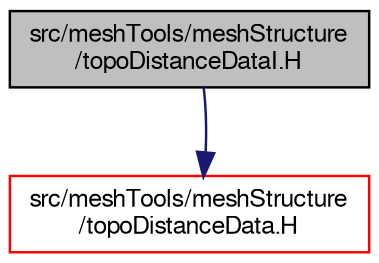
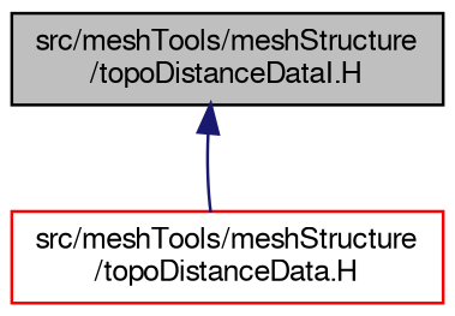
  digraph {
    node [fontname=FreeSans fontsize=10 shape=record]
    n1 [color=black fillcolor=grey75 fontcolor=black height=0.2 label="src/meshTools/meshStructure\l/topoDistanceDataI.H" style=filled width=0.4]
    n2 [color=red height=0.2 label="src/meshTools/meshStructure\l/topoDistanceData.H" width=0.4]
-   n2 -> n1 [color=midnightblue dir=back fontname=FreeSans fontsize=10 labelfontname=FreeSans labelfontsize=10 style=solid]
+   n1 -> n2 [color=midnightblue dir=back fontname=FreeSans fontsize=10 labelfontname=FreeSans labelfontsize=10 style=solid]
  }
